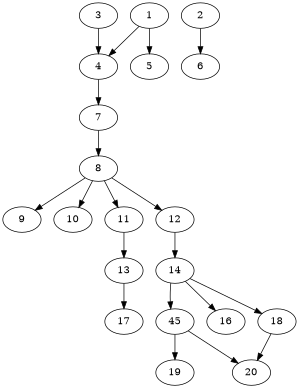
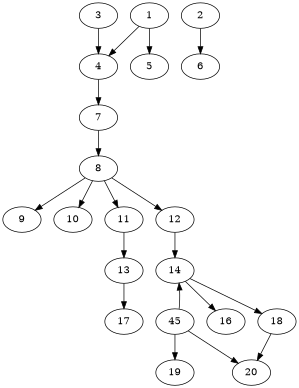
  digraph {
    node [alpha=0.01]
    1 [alpha=0.12 expect_size=20277248]
    4 [alpha=0.09 expect_size=30460928]
    5 [alpha=0.06 expect_size=30054400]
    7 [expect_size=50557952]
    8 [alpha=0.15 expect_size=9299968]
    2 [alpha=0.15 expect_size=6351872]
    6 [expect_size=9668608]
    3 [alpha=0.04 expect_size=31221760]
    9 [alpha=0.18 expect_size=44762112]
    10 [alpha=0.17 expect_size=37604352]
    11 [alpha=0.18 expect_size=17808384]
    12 [alpha=0.06 expect_size=46815232]
    13 [alpha=0.13 expect_size=35795968]
    14 [alpha=0.07 expect_size=44058624]
    17 [alpha=0.11 expect_size=34766848]
    n16 [alpha=0.14 expect_size=19152896 label=45]
    16 [alpha=0.03 expect_size=33169408]
    18 [expect_size=35981312]
    19 [alpha=0.12 expect_size=25144320]
    20 [alpha=0.11 expect_size=21584896]
    1 -> 4
    1 -> 5
    4 -> 7
    7 -> 8
    8 -> 9
    8 -> 10
    8 -> 11
    8 -> 12
    2 -> 6
    3 -> 4
    11 -> 13
    12 -> 14
    13 -> 17
-   14 -> n16
+   n16 -> 14
    14 -> 16
    14 -> 18
    n16 -> 19
    n16 -> 20
    18 -> 20
  }
